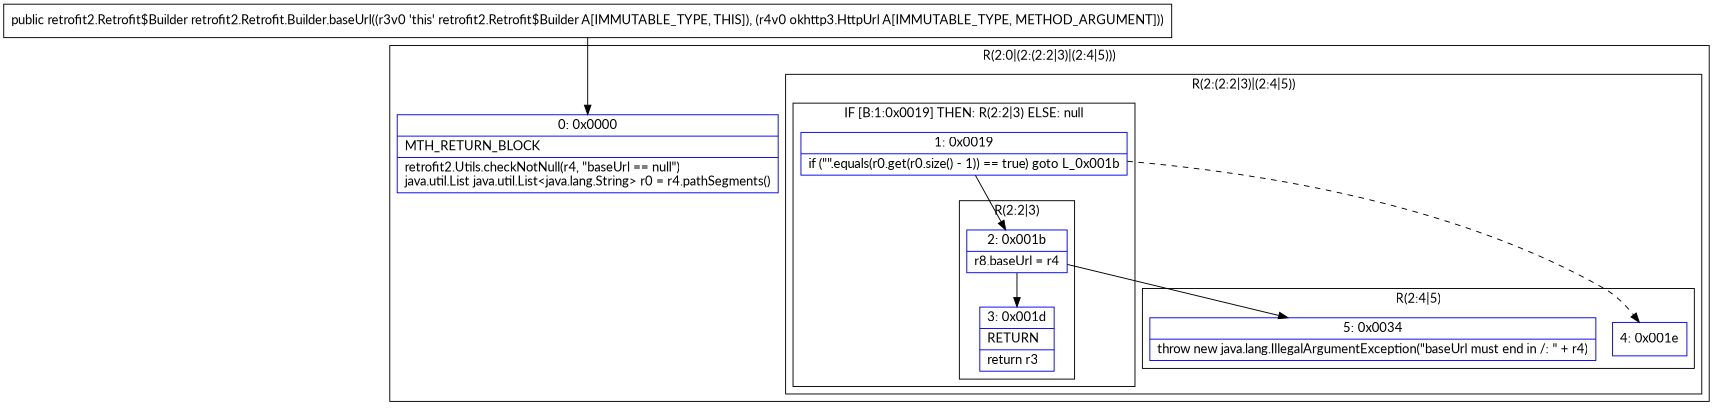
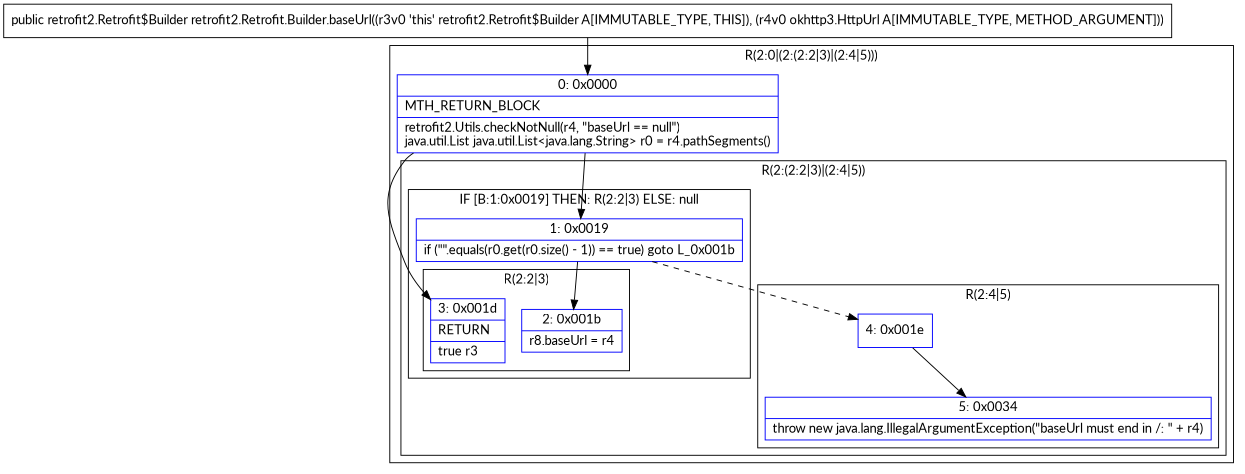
  digraph {
    fontname=Lato
    node [color=blue fontname=Lato shape=record]
    edge [fontname=Lato]
    n1 [label="{2\:\ 0x001b|r8.baseUrl = r4\l}"]
-   n2 [label="{3\:\ 0x001d|RETURN\l|return r3\l}"]
+   n2 [label="{3\:\ 0x001d|RETURN\l|true r3\l}"]
    n3 [label="{1\:\ 0x0019|if (\"\".equals(r0.get(r0.size() \- 1)) == true) goto L_0x001b\l}"]
    n4 [label="{4\:\ 0x001e}"]
    n5 [label="{5\:\ 0x0034|throw new java.lang.IllegalArgumentException(\"baseUrl must end in \/: \" + r4)\l}"]
    n6 [label="{0\:\ 0x0000|MTH_RETURN_BLOCK\l|retrofit2.Utils.checkNotNull(r4, \"baseUrl == null\")\ljava.util.List java.util.List\<java.lang.String\> r0 = r4.pathSegments()\l}"]
    n7 [label="{public retrofit2.Retrofit$Builder retrofit2.Retrofit.Builder.baseUrl((r3v0 'this' retrofit2.Retrofit$Builder A[IMMUTABLE_TYPE, THIS]), (r4v0 okhttp3.HttpUrl A[IMMUTABLE_TYPE, METHOD_ARGUMENT])) }" color=""]
    subgraph cluster_1 {
      label="R(2:0|(2:(2:2|3)|(2:4|5)))"
      n6
      subgraph cluster_2 {
        label="R(2:(2:2|3)|(2:4|5))"
        subgraph cluster_3 {
          label="IF [B:1:0x0019] THEN: R(2:2|3) ELSE: null"
          n3
          subgraph cluster_4 {
            label="R(2:2|3)"
            n1
            n2
          }
        }
        subgraph cluster_5 {
          label="R(2:4|5)"
          n4
          n5
        }
      }
    }
-   n1 -> n2
+   n6 -> n2
    n3 -> n1
    n3 -> n4 [style=dashed]
-   n1 -> n5
+   n4 -> n5
+   n6 -> n3
    n7 -> n6
  }
